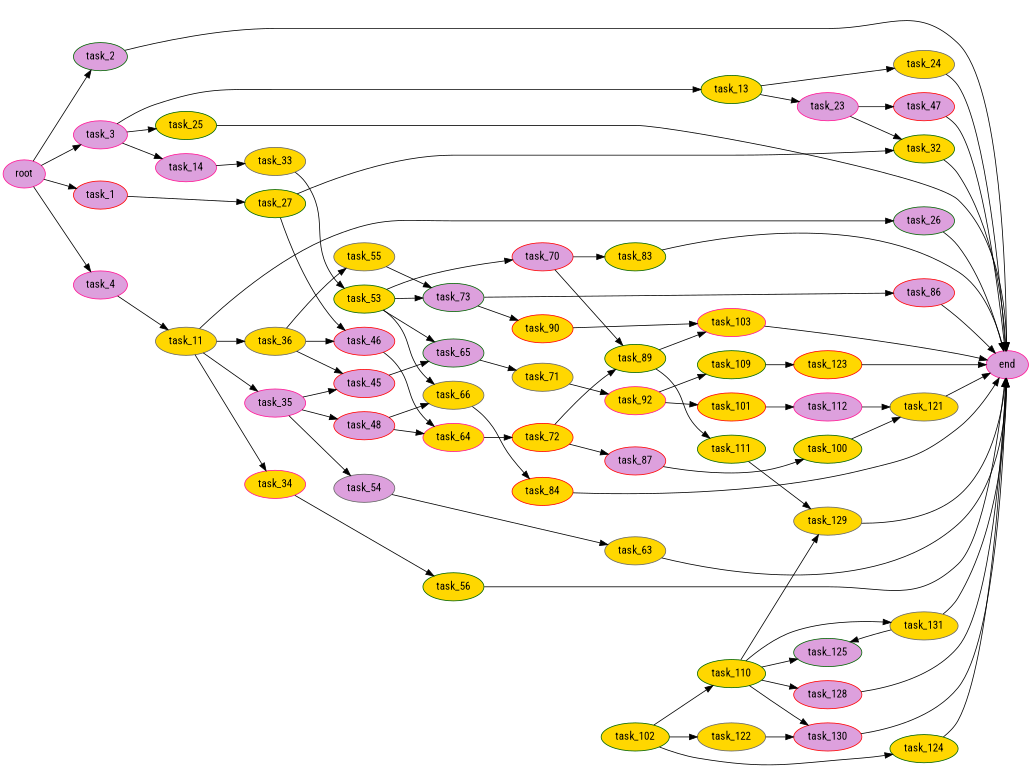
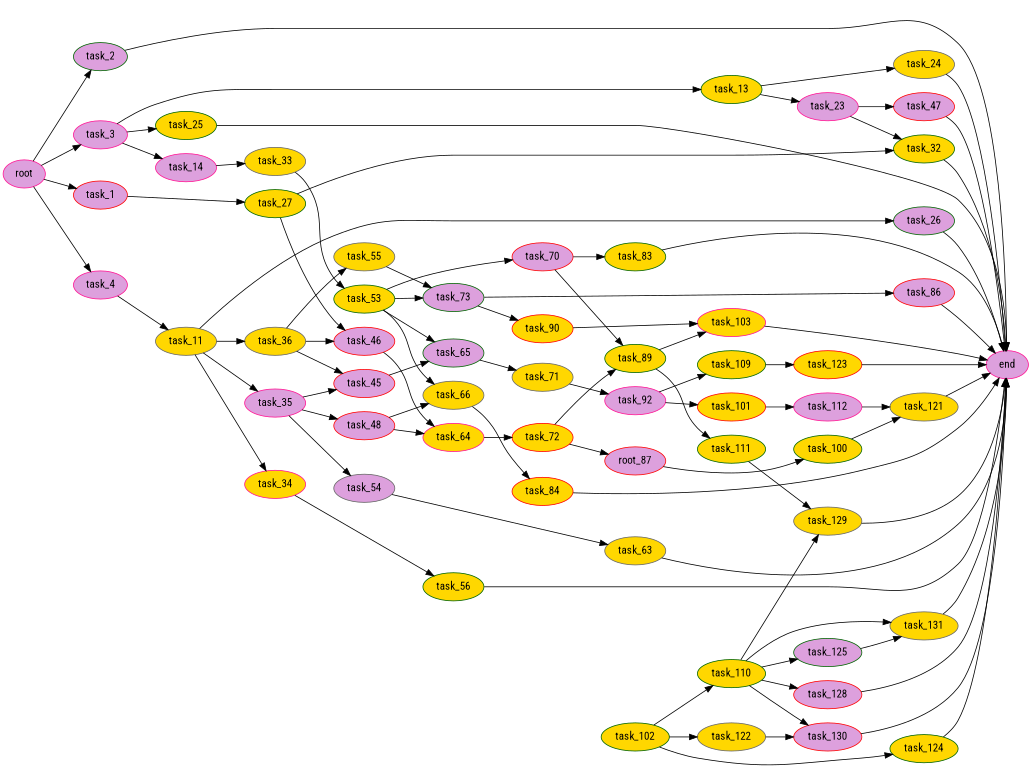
  digraph {
    fontname="Roboto Condensed"
    rankdir=LR
    node [color=darkgreen fillcolor=gold fontname="Roboto Condensed" style=filled]
    edge [fontname="Roboto Condensed"]
    root [color=deeppink fillcolor=plum]
    task_1 [color=red fillcolor=plum]
    task_2 [fillcolor=plum]
    task_3 [color=deeppink fillcolor=plum]
    task_4 [color=deeppink fillcolor=plum]
    task_27
    end [color=deeppink fillcolor=plum]
    task_13
    task_14 [color=deeppink fillcolor=plum]
    task_25
    task_11 [color=gray40]
    task_32
    task_46 [color=red fillcolor=plum]
    task_24 [color=gray40]
    task_23 [color=deeppink fillcolor=plum]
    task_33 [color=gray40]
    task_26 [fillcolor=plum]
    task_34 [color=deeppink]
    task_35 [color=deeppink fillcolor=plum]
    task_36 [color=gray40]
    task_64 [color=deeppink]
    task_47 [color=red fillcolor=plum]
    task_53
    task_56
    task_45 [color=red fillcolor=plum]
    task_48 [color=red fillcolor=plum]
    task_54 [color=gray40 fillcolor=plum]
    task_55 [color=gray40]
    task_65 [fillcolor=plum]
    task_66 [color=gray40]
    task_63 [color=gray40]
    task_73 [fillcolor=plum]
    task_70 [color=red fillcolor=plum]
    task_72 [color=red]
    task_71 [color=gray40]
    task_84 [color=red]
    task_83
    task_89
    task_86 [color=red fillcolor=plum]
    task_90 [color=red]
-   task_92 [color=deeppink]
-   task_87 [color=red fillcolor=plum]
+   task_92 [color=deeppink fillcolor=plum]
+   task_87 [color=red fillcolor=plum label=root_87]
    task_103 [color=deeppink]
    task_111
    task_100
    task_101 [color=red]
    task_109
    task_129 [color=gray40]
    task_102
    task_110
    task_122 [color=gray40]
    task_124
    task_125 [fillcolor=plum]
    task_128 [color=red fillcolor=plum]
    task_130 [color=red fillcolor=plum]
    task_131 [color=gray40]
    task_112 [color=deeppink fillcolor=plum]
    task_123 [color=red]
    task_121 [color=gray40]
    root -> task_1
    root -> task_2
    root -> task_3
    root -> task_4
    task_1 -> task_27
    task_2 -> end
    task_3 -> task_13
    task_3 -> task_14
    task_3 -> task_25
    task_4 -> task_11
    task_27 -> task_32
    task_27 -> task_46
    task_13 -> task_24
    task_13 -> task_23
    task_14 -> task_33
    task_25 -> end
    task_11 -> task_26
    task_11 -> task_34
    task_11 -> task_35
    task_11 -> task_36
    task_32 -> end
    task_46 -> task_64
    task_24 -> end
    task_23 -> task_32
    task_23 -> task_47
    task_33 -> task_53
    task_26 -> end
    task_34 -> task_56
    task_35 -> task_45
    task_35 -> task_48
    task_35 -> task_54
    task_36 -> task_46
    task_36 -> task_45
    task_36 -> task_55
    task_64 -> task_72
    task_47 -> end
    task_53 -> task_65
    task_53 -> task_66
    task_53 -> task_73
    task_53 -> task_70
    task_56 -> end
    task_45 -> task_65
    task_48 -> task_64
    task_48 -> task_66
    task_54 -> task_63
    task_55 -> task_73
    task_65 -> task_71
    task_66 -> task_84
    task_63 -> end
    task_73 -> task_86
    task_73 -> task_90
    task_70 -> task_83
    task_70 -> task_89
    task_72 -> task_89
    task_72 -> task_87
    task_71 -> task_92
    task_84 -> end
    task_83 -> end
    task_89 -> task_103
    task_89 -> task_111
    task_86 -> end
    task_90 -> task_103
    task_92 -> task_101
    task_92 -> task_109
    task_87 -> task_100
    task_103 -> end
    task_111 -> task_129
    task_100 -> task_121
    task_101 -> task_112
    task_109 -> task_123
    task_129 -> end
    task_102 -> task_110
    task_102 -> task_122
    task_102 -> task_124
    task_110 -> task_129
    task_110 -> task_125
    task_110 -> task_128
    task_110 -> task_130
    task_110 -> task_131
    task_122 -> task_130
    task_124 -> end
-   task_131 -> task_125
+   task_125 -> task_131
    task_128 -> end
    task_130 -> end
    task_131 -> end
    task_112 -> task_121
    task_123 -> end
    task_121 -> end
  }
